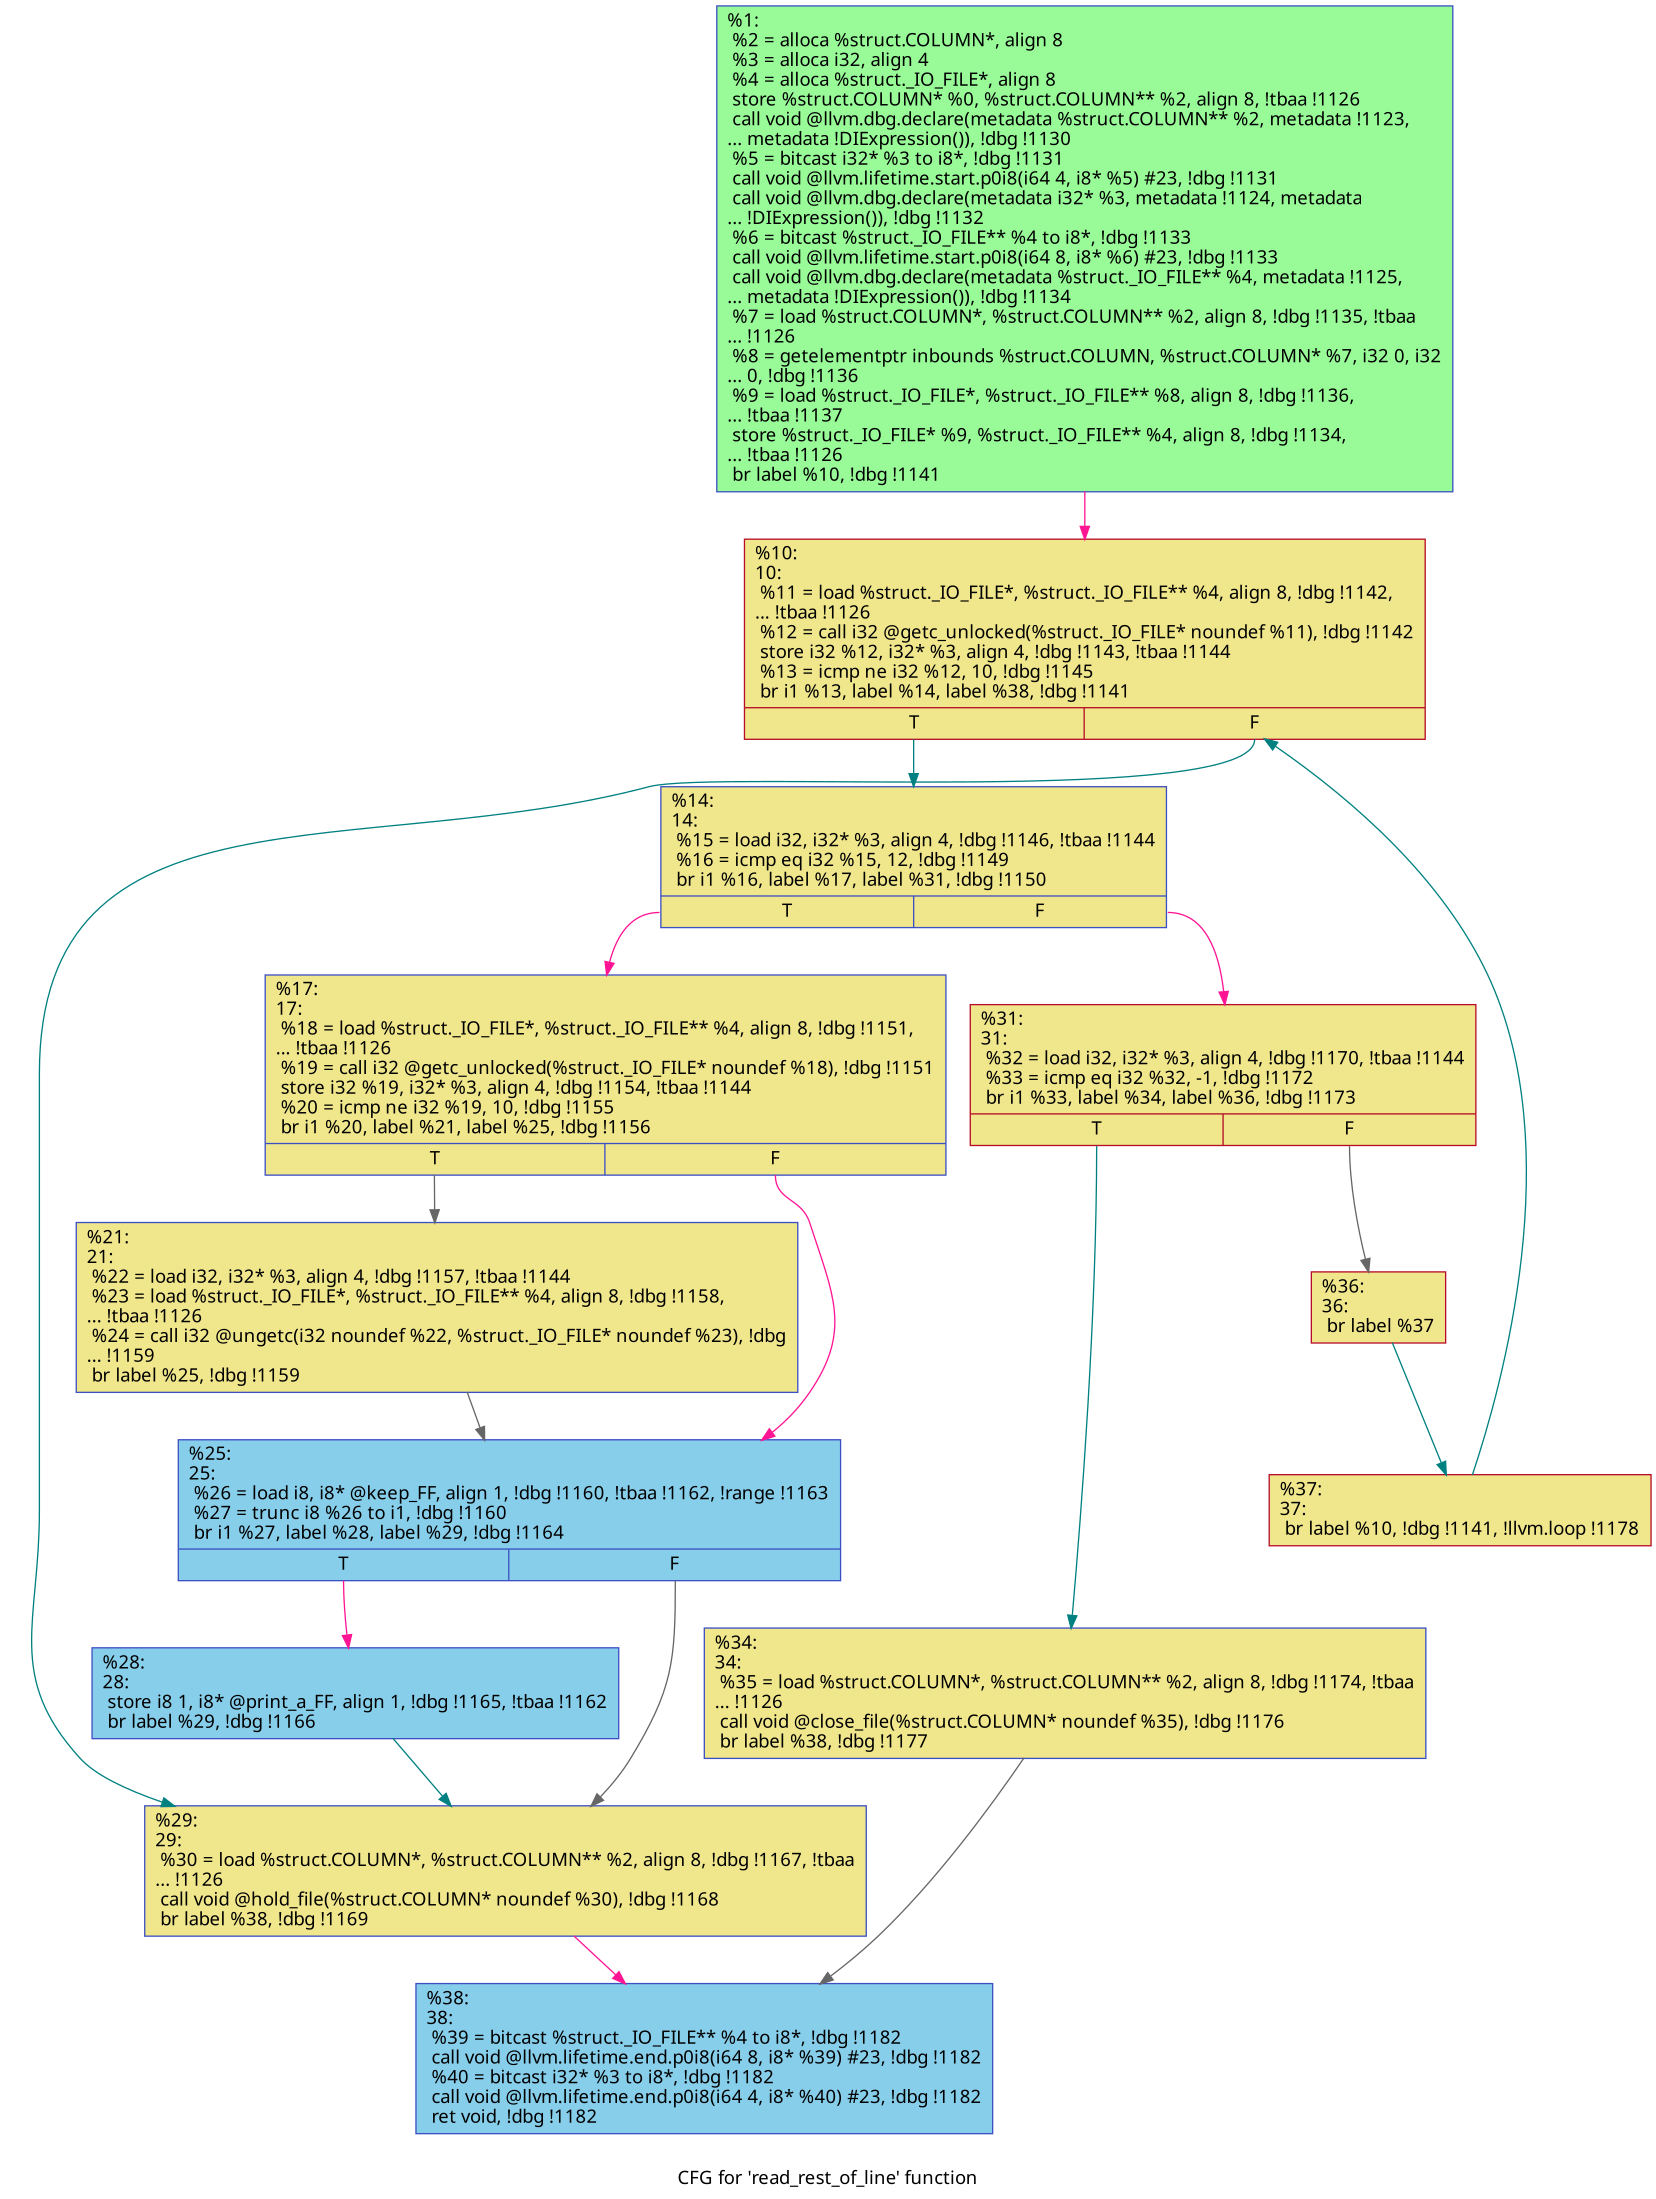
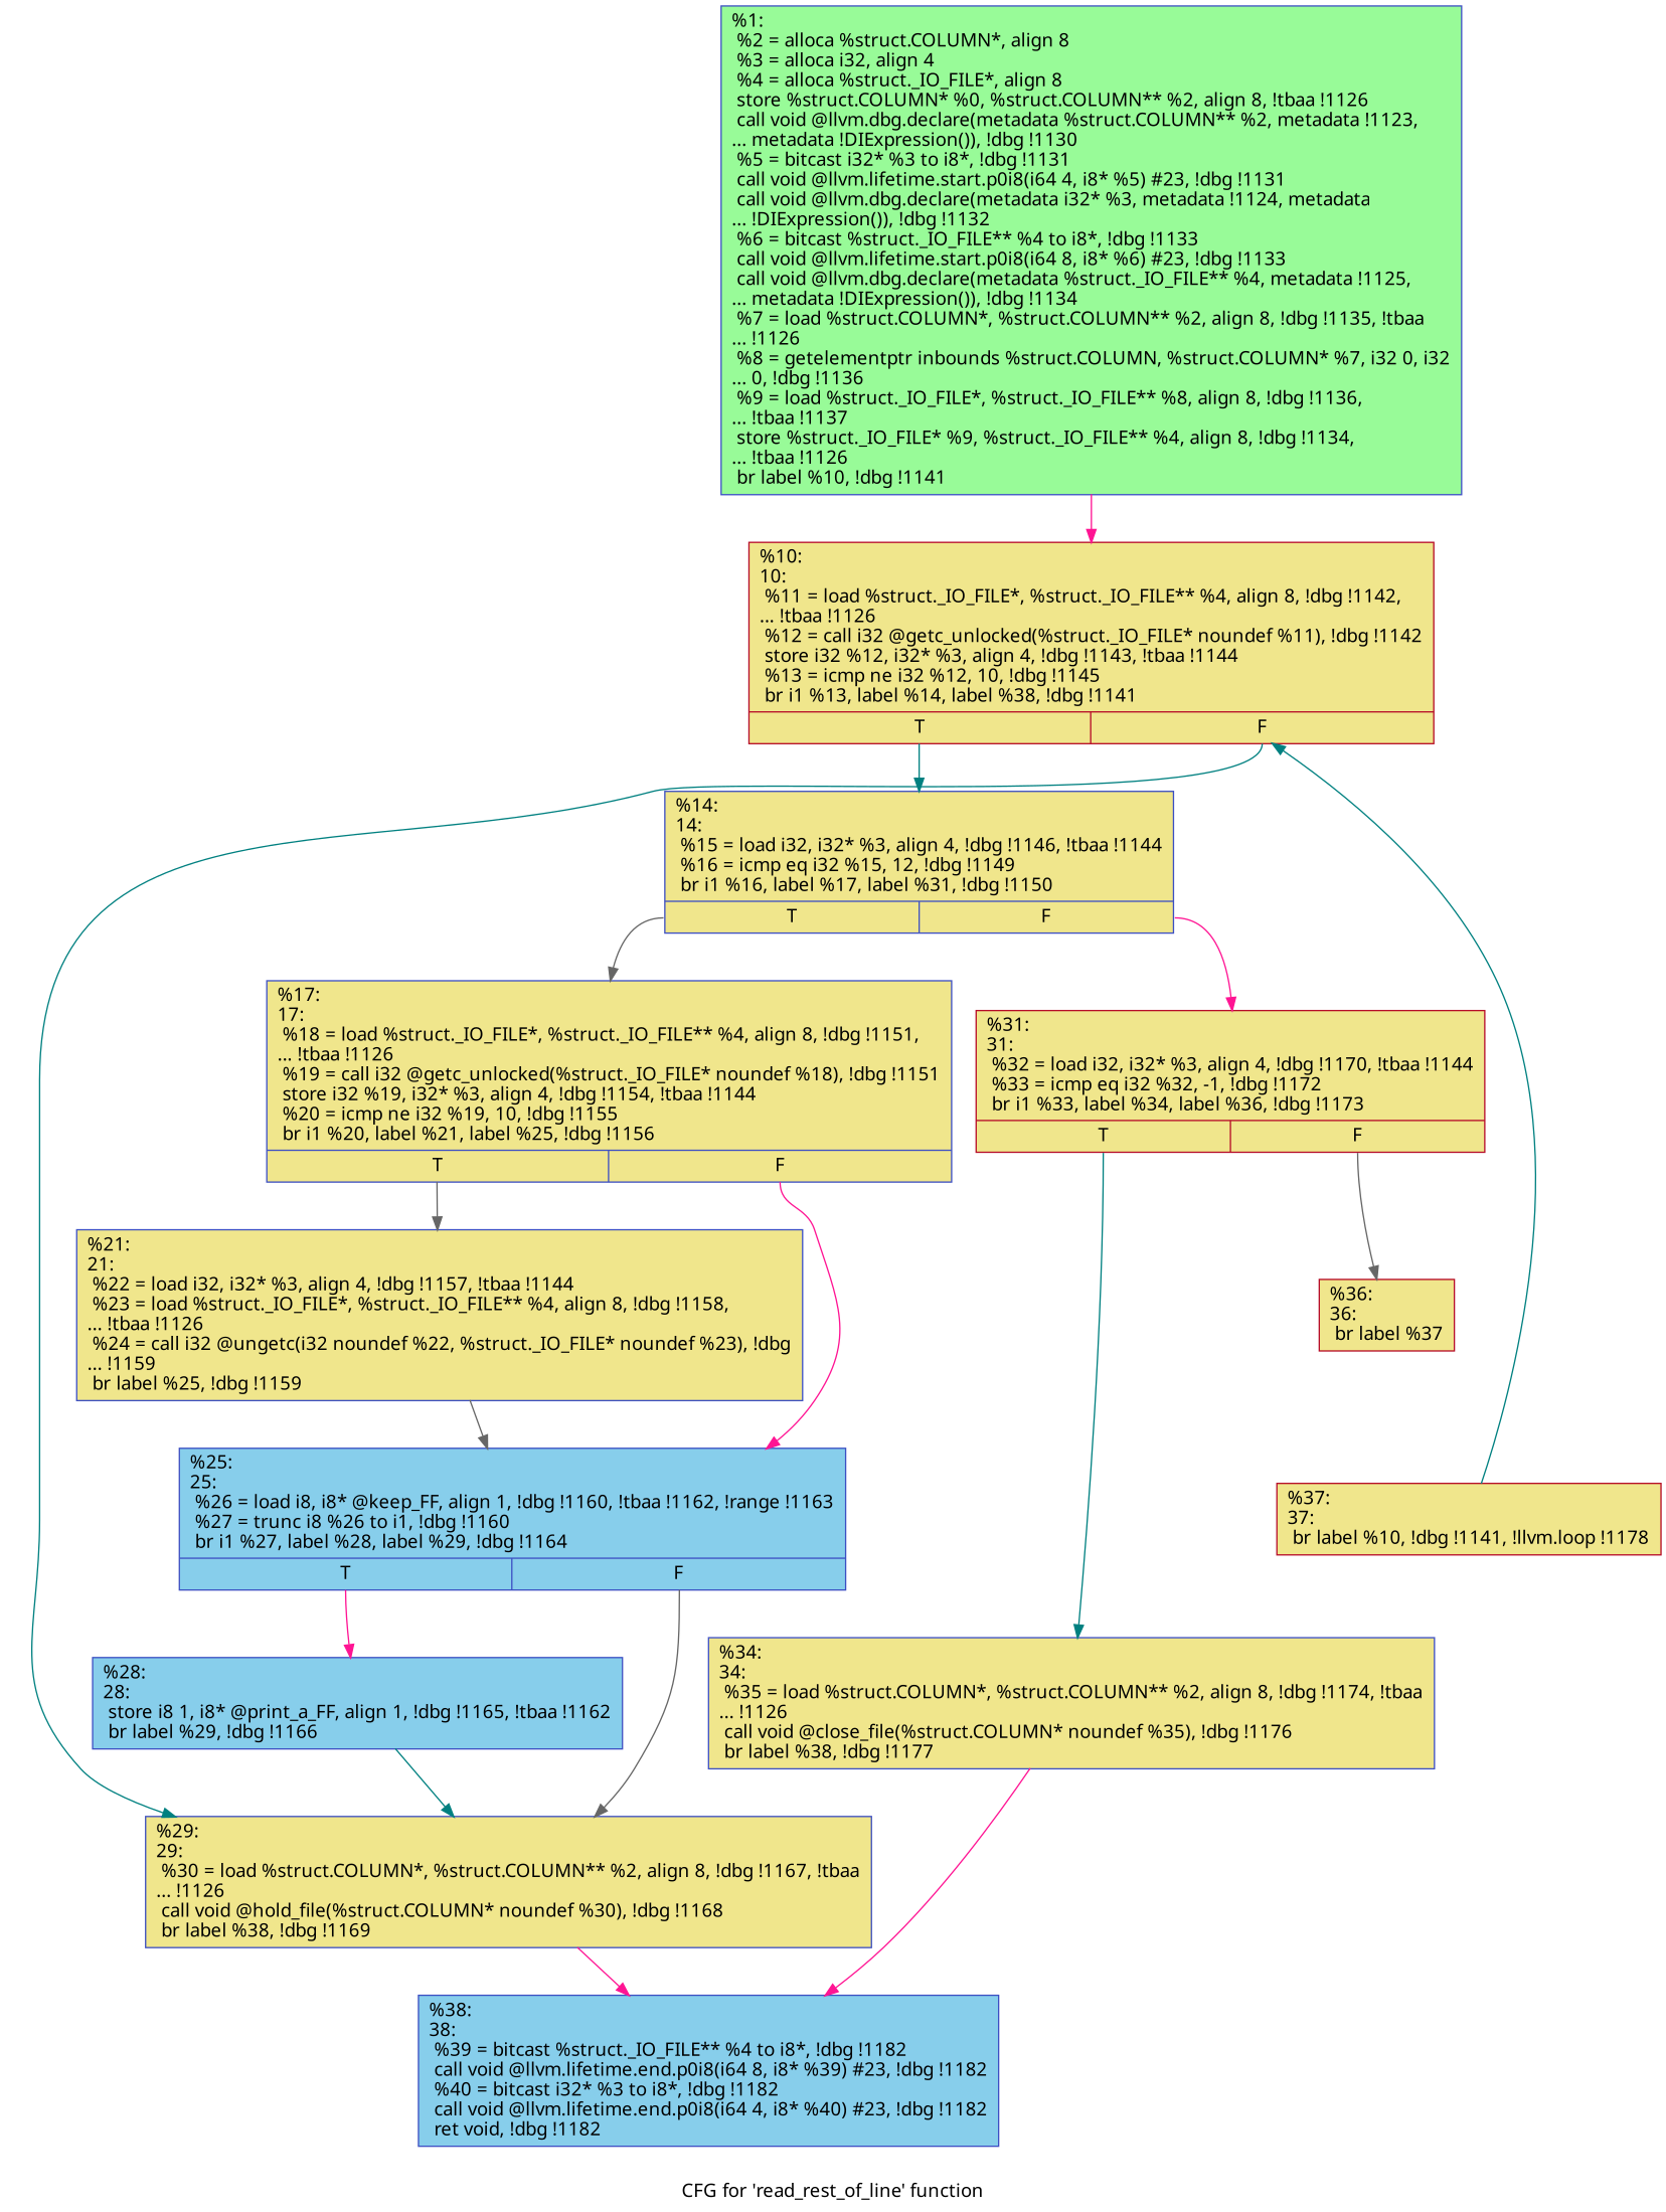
  digraph {
    fontname="Noto Sans"
    label="CFG for 'read_rest_of_line' function"
    node [color="#3d50c3ff" fillcolor=khaki fontname="Noto Sans" shape=record style=filled]
    edge [color=teal fontname="Noto Sans"]
    n1 [fillcolor=palegreen label="{%1:\l  %2 = alloca %struct.COLUMN*, align 8\l  %3 = alloca i32, align 4\l  %4 = alloca %struct._IO_FILE*, align 8\l  store %struct.COLUMN* %0, %struct.COLUMN** %2, align 8, !tbaa !1126\l  call void @llvm.dbg.declare(metadata %struct.COLUMN** %2, metadata !1123,\l... metadata !DIExpression()), !dbg !1130\l  %5 = bitcast i32* %3 to i8*, !dbg !1131\l  call void @llvm.lifetime.start.p0i8(i64 4, i8* %5) #23, !dbg !1131\l  call void @llvm.dbg.declare(metadata i32* %3, metadata !1124, metadata\l... !DIExpression()), !dbg !1132\l  %6 = bitcast %struct._IO_FILE** %4 to i8*, !dbg !1133\l  call void @llvm.lifetime.start.p0i8(i64 8, i8* %6) #23, !dbg !1133\l  call void @llvm.dbg.declare(metadata %struct._IO_FILE** %4, metadata !1125,\l... metadata !DIExpression()), !dbg !1134\l  %7 = load %struct.COLUMN*, %struct.COLUMN** %2, align 8, !dbg !1135, !tbaa\l... !1126\l  %8 = getelementptr inbounds %struct.COLUMN, %struct.COLUMN* %7, i32 0, i32\l... 0, !dbg !1136\l  %9 = load %struct._IO_FILE*, %struct._IO_FILE** %8, align 8, !dbg !1136,\l... !tbaa !1137\l  store %struct._IO_FILE* %9, %struct._IO_FILE** %4, align 8, !dbg !1134,\l... !tbaa !1126\l  br label %10, !dbg !1141\l}"]
    n2 [color="#b70d28ff" label="{%10:\l10:                                               \l  %11 = load %struct._IO_FILE*, %struct._IO_FILE** %4, align 8, !dbg !1142,\l... !tbaa !1126\l  %12 = call i32 @getc_unlocked(%struct._IO_FILE* noundef %11), !dbg !1142\l  store i32 %12, i32* %3, align 4, !dbg !1143, !tbaa !1144\l  %13 = icmp ne i32 %12, 10, !dbg !1145\l  br i1 %13, label %14, label %38, !dbg !1141\l|{<s0>T|<s1>F}}"]
    n3 [label="{%14:\l14:                                               \l  %15 = load i32, i32* %3, align 4, !dbg !1146, !tbaa !1144\l  %16 = icmp eq i32 %15, 12, !dbg !1149\l  br i1 %16, label %17, label %31, !dbg !1150\l|{<s0>T|<s1>F}}"]
    n4 [label="{%29:\l29:                                               \l  %30 = load %struct.COLUMN*, %struct.COLUMN** %2, align 8, !dbg !1167, !tbaa\l... !1126\l  call void @hold_file(%struct.COLUMN* noundef %30), !dbg !1168\l  br label %38, !dbg !1169\l}"]
    n5 [label="{%17:\l17:                                               \l  %18 = load %struct._IO_FILE*, %struct._IO_FILE** %4, align 8, !dbg !1151,\l... !tbaa !1126\l  %19 = call i32 @getc_unlocked(%struct._IO_FILE* noundef %18), !dbg !1151\l  store i32 %19, i32* %3, align 4, !dbg !1154, !tbaa !1144\l  %20 = icmp ne i32 %19, 10, !dbg !1155\l  br i1 %20, label %21, label %25, !dbg !1156\l|{<s0>T|<s1>F}}"]
    n6 [color="#b70d28ff" label="{%31:\l31:                                               \l  %32 = load i32, i32* %3, align 4, !dbg !1170, !tbaa !1144\l  %33 = icmp eq i32 %32, -1, !dbg !1172\l  br i1 %33, label %34, label %36, !dbg !1173\l|{<s0>T|<s1>F}}"]
    n7 [fillcolor=skyblue label="{%38:\l38:                                               \l  %39 = bitcast %struct._IO_FILE** %4 to i8*, !dbg !1182\l  call void @llvm.lifetime.end.p0i8(i64 8, i8* %39) #23, !dbg !1182\l  %40 = bitcast i32* %3 to i8*, !dbg !1182\l  call void @llvm.lifetime.end.p0i8(i64 4, i8* %40) #23, !dbg !1182\l  ret void, !dbg !1182\l}"]
    n8 [label="{%21:\l21:                                               \l  %22 = load i32, i32* %3, align 4, !dbg !1157, !tbaa !1144\l  %23 = load %struct._IO_FILE*, %struct._IO_FILE** %4, align 8, !dbg !1158,\l... !tbaa !1126\l  %24 = call i32 @ungetc(i32 noundef %22, %struct._IO_FILE* noundef %23), !dbg\l... !1159\l  br label %25, !dbg !1159\l}"]
    n9 [fillcolor=skyblue label="{%25:\l25:                                               \l  %26 = load i8, i8* @keep_FF, align 1, !dbg !1160, !tbaa !1162, !range !1163\l  %27 = trunc i8 %26 to i1, !dbg !1160\l  br i1 %27, label %28, label %29, !dbg !1164\l|{<s0>T|<s1>F}}"]
    n10 [label="{%34:\l34:                                               \l  %35 = load %struct.COLUMN*, %struct.COLUMN** %2, align 8, !dbg !1174, !tbaa\l... !1126\l  call void @close_file(%struct.COLUMN* noundef %35), !dbg !1176\l  br label %38, !dbg !1177\l}"]
    n11 [color="#b70d28ff" label="{%36:\l36:                                               \l  br label %37\l}"]
    n12 [fillcolor=skyblue label="{%28:\l28:                                               \l  store i8 1, i8* @print_a_FF, align 1, !dbg !1165, !tbaa !1162\l  br label %29, !dbg !1166\l}"]
    n13 [color="#b70d28ff" label="{%37:\l37:                                               \l  br label %10, !dbg !1141, !llvm.loop !1178\l}"]
    n1 -> n2 [color=deeppink]
    n2 -> n3 [tailport=s0]
    n2 -> n4 [tailport=s1]
-   n3 -> n5 [color=deeppink tailport=s0]
+   n3 -> n5 [color=gray40 tailport=s0]
    n3 -> n6 [color=deeppink tailport=s1]
    n4 -> n7 [color=deeppink]
    n5 -> n8 [color=gray40 tailport=s0]
    n5 -> n9 [color=deeppink tailport=s1]
    n6 -> n10 [tailport=s0]
    n6 -> n11 [color=gray40 tailport=s1]
    n8 -> n9 [color=gray40]
    n9 -> n4 [color=gray40 tailport=s1]
    n9 -> n12 [color=deeppink tailport=s0]
-   n10 -> n7 [color=gray40]
-   n11 -> n13
+   n10 -> n7 [color=deeppink]
    n12 -> n4
    n13 -> n2
  }
